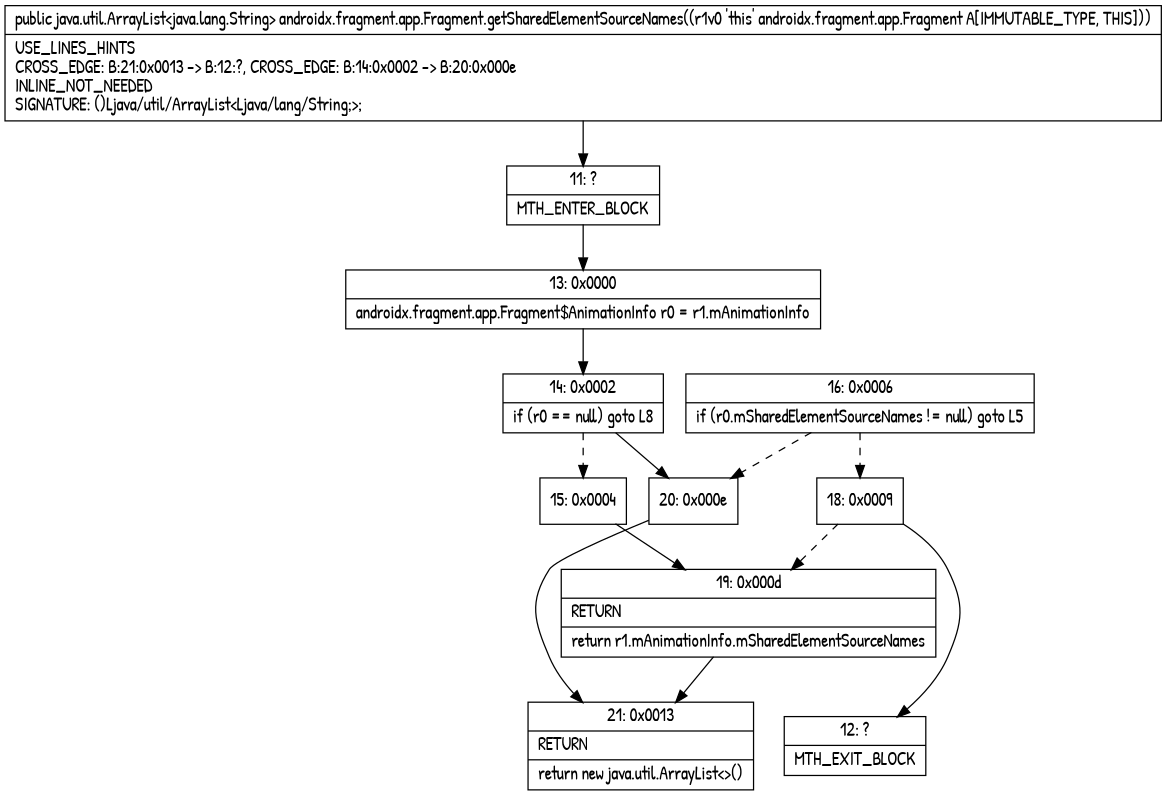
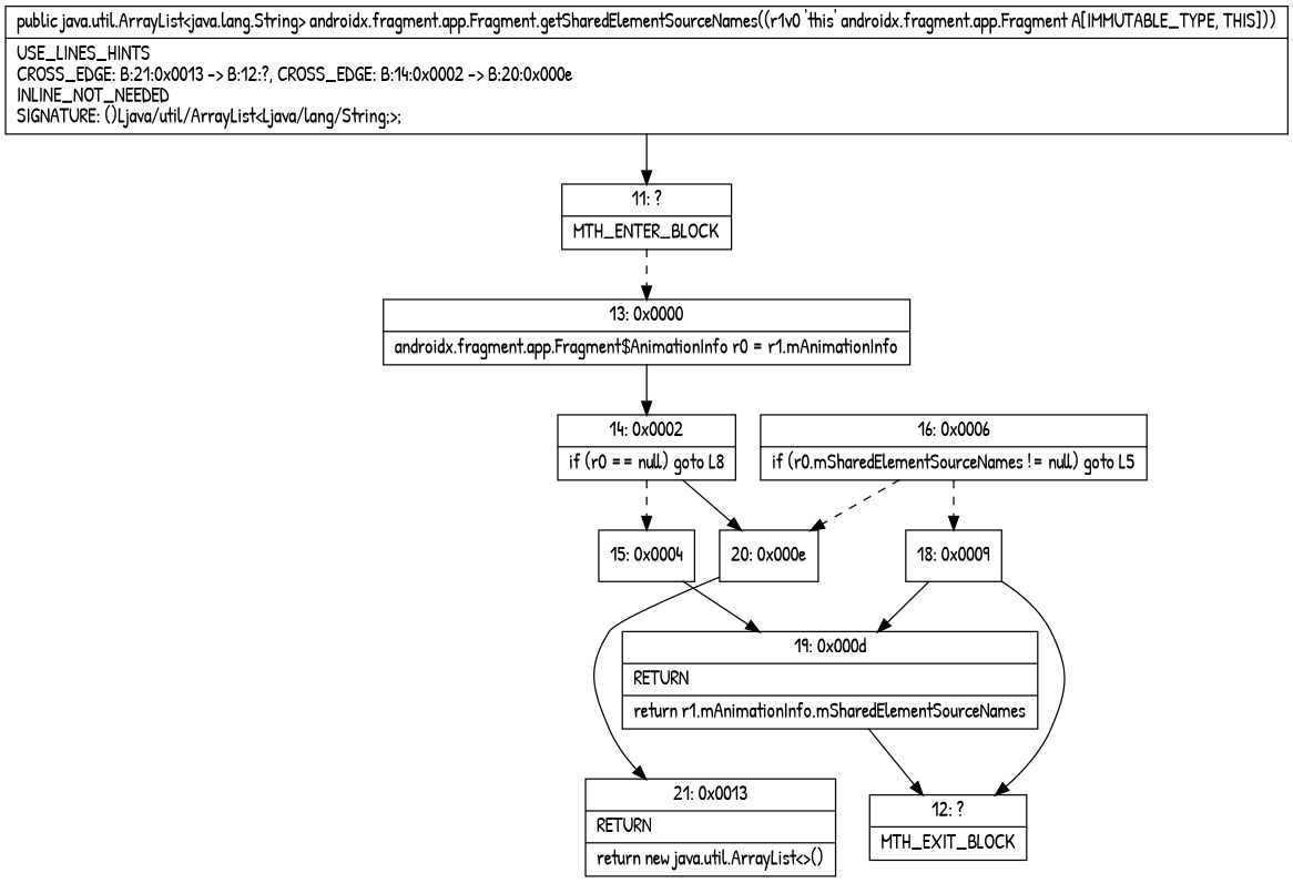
  digraph {
    fontname="Patrick Hand"
    node [fontname="Patrick Hand" shape=record]
    edge [fontname="Patrick Hand"]
    n1 [label="{11\:\ ?|MTH_ENTER_BLOCK\l}"]
    n2 [label="{13\:\ 0x0000|androidx.fragment.app.Fragment$AnimationInfo r0 = r1.mAnimationInfo\l}"]
    n3 [label="{14\:\ 0x0002|if (r0 == null) goto L8\l}"]
    n4 [label="{15\:\ 0x0004}"]
    n5 [label="{20\:\ 0x000e}"]
    n6 [label="{19\:\ 0x000d|RETURN\l|return r1.mAnimationInfo.mSharedElementSourceNames\l}"]
    n7 [label="{21\:\ 0x0013|RETURN\l|return new java.util.ArrayList\<\>()\l}"]
    n8 [label="{16\:\ 0x0006|if (r0.mSharedElementSourceNames != null) goto L5\l}"]
    n9 [label="{18\:\ 0x0009}"]
    n10 [label="{12\:\ ?|MTH_EXIT_BLOCK\l}"]
    n11 [label="{public java.util.ArrayList\<java.lang.String\> androidx.fragment.app.Fragment.getSharedElementSourceNames((r1v0 'this' androidx.fragment.app.Fragment A[IMMUTABLE_TYPE, THIS]))  | USE_LINES_HINTS\lCROSS_EDGE: B:21:0x0013 \-\> B:12:?, CROSS_EDGE: B:14:0x0002 \-\> B:20:0x000e\lINLINE_NOT_NEEDED\lSIGNATURE: ()Ljava\/util\/ArrayList\<Ljava\/lang\/String;\>;\l}"]
-   n1 -> n2
+   n1 -> n2 [style=dashed]
    n2 -> n3
    n3 -> n4 [style=dashed]
    n3 -> n5
    n4 -> n6
    n5 -> n7
-   n6 -> n7
+   n6 -> n10
    n8 -> n5 [style=dashed]
    n8 -> n9 [style=dashed]
-   n9 -> n6 [style=dashed]
+   n9 -> n6
    n9 -> n10
    n11 -> n1
  }
